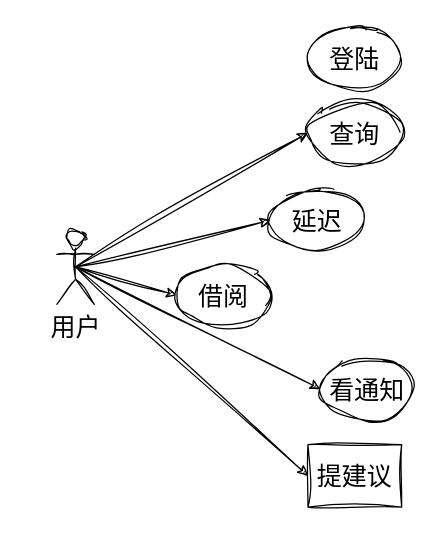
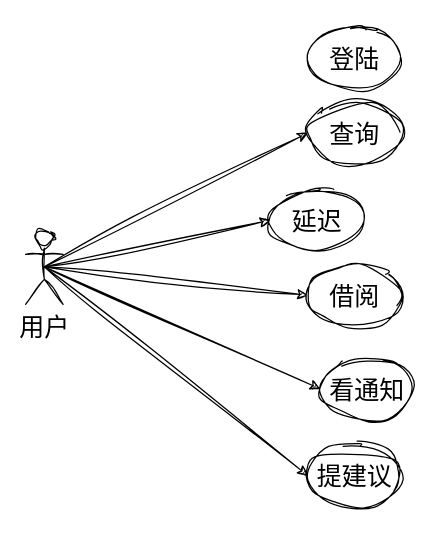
  <mxCell id="0" />
  <mxCell id="1" parent="0" />
  <mxCell id="2" style="edgeStyle=none;shape=connector;rounded=0;sketch=1;hachureGap=4;jiggle=2;curveFitting=1;orthogonalLoop=1;jettySize=auto;html=1;exitX=0.5;exitY=0.5;exitDx=0;exitDy=0;exitPerimeter=0;entryX=0;entryY=0.5;entryDx=0;entryDy=0;labelBackgroundColor=default;strokeColor=default;align=center;verticalAlign=middle;fontFamily=Architects Daughter;fontSource=https%3A%2F%2Ffonts.googleapis.com%2Fcss%3Ffamily%3DArchitects%2BDaughter;fontSize=16;fontColor=default;endArrow=classic;" edge="1" parent="1" source="7" target="9"><mxGeometry relative="1" as="geometry" /></mxCell>
  <mxCell id="3" style="edgeStyle=none;shape=connector;rounded=0;sketch=1;hachureGap=4;jiggle=2;curveFitting=1;orthogonalLoop=1;jettySize=auto;html=1;exitX=0.5;exitY=0.5;exitDx=0;exitDy=0;exitPerimeter=0;entryX=0;entryY=0.5;entryDx=0;entryDy=0;labelBackgroundColor=default;strokeColor=default;align=center;verticalAlign=middle;fontFamily=Architects Daughter;fontSource=https%3A%2F%2Ffonts.googleapis.com%2Fcss%3Ffamily%3DArchitects%2BDaughter;fontSize=16;fontColor=default;endArrow=classic;" edge="1" parent="1" source="7" target="10"><mxGeometry relative="1" as="geometry" /></mxCell>
  <mxCell id="4" style="edgeStyle=none;shape=connector;rounded=0;sketch=1;hachureGap=4;jiggle=2;curveFitting=1;orthogonalLoop=1;jettySize=auto;html=1;exitX=0.5;exitY=0.5;exitDx=0;exitDy=0;exitPerimeter=0;entryX=0;entryY=0.5;entryDx=0;entryDy=0;labelBackgroundColor=default;strokeColor=default;align=center;verticalAlign=middle;fontFamily=Architects Daughter;fontSource=https%3A%2F%2Ffonts.googleapis.com%2Fcss%3Ffamily%3DArchitects%2BDaughter;fontSize=16;fontColor=default;endArrow=classic;" edge="1" parent="1" source="7" target="11"><mxGeometry relative="1" as="geometry" /></mxCell>
  <mxCell id="5" style="edgeStyle=none;shape=connector;rounded=0;sketch=1;hachureGap=4;jiggle=2;curveFitting=1;orthogonalLoop=1;jettySize=auto;html=1;exitX=0.5;exitY=0.5;exitDx=0;exitDy=0;exitPerimeter=0;entryX=0;entryY=0.5;entryDx=0;entryDy=0;labelBackgroundColor=default;strokeColor=default;align=center;verticalAlign=middle;fontFamily=Architects Daughter;fontSource=https%3A%2F%2Ffonts.googleapis.com%2Fcss%3Ffamily%3DArchitects%2BDaughter;fontSize=16;fontColor=default;endArrow=classic;" edge="1" parent="1" source="7" target="12"><mxGeometry relative="1" as="geometry" /></mxCell>
  <mxCell id="6" style="edgeStyle=none;shape=connector;rounded=0;sketch=1;hachureGap=4;jiggle=2;curveFitting=1;orthogonalLoop=1;jettySize=auto;html=1;exitX=0.5;exitY=0.5;exitDx=0;exitDy=0;exitPerimeter=0;entryX=0;entryY=0.5;entryDx=0;entryDy=0;labelBackgroundColor=default;strokeColor=default;align=center;verticalAlign=middle;fontFamily=Architects Daughter;fontSource=https%3A%2F%2Ffonts.googleapis.com%2Fcss%3Ffamily%3DArchitects%2BDaughter;fontSize=16;fontColor=default;endArrow=classic;" edge="1" parent="1" source="7" target="13"><mxGeometry relative="1" as="geometry" /></mxCell>
- <mxCell id="7" value="用户" style="shape=umlActor;verticalLabelPosition=bottom;verticalAlign=top;html=1;outlineConnect=0;sketch=1;hachureGap=4;jiggle=2;curveFitting=1;fontFamily=Architects Daughter;fontSource=https%3A%2F%2Ffonts.googleapis.com%2Fcss%3Ffamily%3DArchitects%2BDaughter;fontSize=20;" vertex="1" parent="1"><mxGeometry x="45" y="183" width="30" height="60" as="geometry" /></mxCell>
+ <mxCell id="7" value="用户" style="shape=umlActor;verticalLabelPosition=bottom;verticalAlign=top;html=1;outlineConnect=0;sketch=1;hachureGap=4;jiggle=2;curveFitting=1;fontFamily=Architects Daughter;fontSource=https%3A%2F%2Ffonts.googleapis.com%2Fcss%3Ffamily%3DArchitects%2BDaughter;fontSize=20;" vertex="1" parent="1"><mxGeometry x="20" y="183" width="30" height="60" as="geometry" /></mxCell>
  <mxCell id="8" value="登陆" style="ellipse;whiteSpace=wrap;html=1;sketch=1;hachureGap=4;jiggle=2;curveFitting=1;fontFamily=Architects Daughter;fontSource=https%3A%2F%2Ffonts.googleapis.com%2Fcss%3Ffamily%3DArchitects%2BDaughter;fontSize=20;" vertex="1" parent="1"><mxGeometry x="246" y="20.75" width="75" height="50" as="geometry" /></mxCell>
  <mxCell id="9" value="查询" style="ellipse;whiteSpace=wrap;html=1;sketch=1;hachureGap=4;jiggle=2;curveFitting=1;fontFamily=Architects Daughter;fontSource=https%3A%2F%2Ffonts.googleapis.com%2Fcss%3Ffamily%3DArchitects%2BDaughter;fontSize=20;" vertex="1" parent="1"><mxGeometry x="246" y="80.75" width="75" height="50" as="geometry" /></mxCell>
  <mxCell id="10" value="延迟" style="ellipse;whiteSpace=wrap;html=1;sketch=1;hachureGap=4;jiggle=2;curveFitting=1;fontFamily=Architects Daughter;fontSource=https%3A%2F%2Ffonts.googleapis.com%2Fcss%3Ffamily%3DArchitects%2BDaughter;fontSize=20;" vertex="1" parent="1"><mxGeometry x="216" y="150.75" width="75" height="50" as="geometry" /></mxCell>
- <mxCell id="11" value="借阅" style="ellipse;whiteSpace=wrap;html=1;sketch=1;hachureGap=4;jiggle=2;curveFitting=1;fontFamily=Architects Daughter;fontSource=https%3A%2F%2Ffonts.googleapis.com%2Fcss%3Ffamily%3DArchitects%2BDaughter;fontSize=20;" vertex="1" parent="1"><mxGeometry x="141" y="210.75" width="75" height="50" as="geometry" /></mxCell>
+ <mxCell id="11" value="借阅" style="ellipse;whiteSpace=wrap;html=1;sketch=1;hachureGap=4;jiggle=2;curveFitting=1;fontFamily=Architects Daughter;fontSource=https%3A%2F%2Ffonts.googleapis.com%2Fcss%3Ffamily%3DArchitects%2BDaughter;fontSize=20;" vertex="1" parent="1"><mxGeometry x="246" y="210.75" width="75" height="50" as="geometry" /></mxCell>
  <mxCell id="12" value="看通知" style="ellipse;whiteSpace=wrap;html=1;sketch=1;hachureGap=4;jiggle=2;curveFitting=1;fontFamily=Architects Daughter;fontSource=https%3A%2F%2Ffonts.googleapis.com%2Fcss%3Ffamily%3DArchitects%2BDaughter;fontSize=20;" vertex="1" parent="1"><mxGeometry x="256" y="285.75" width="75" height="50" as="geometry" /></mxCell>
- <mxCell id="13" value="提建议" style="whiteSpace=wrap;html=1;sketch=1;hachureGap=4;jiggle=2;curveFitting=1;fontFamily=Architects Daughter;fontSource=https%3A%2F%2Ffonts.googleapis.com%2Fcss%3Ffamily%3DArchitects%2BDaughter;fontSize=20;rounded=0;" vertex="1" parent="1"><mxGeometry x="246" y="355.25" width="75" height="50" as="geometry" /></mxCell>
+ <mxCell id="13" value="提建议" style="ellipse;whiteSpace=wrap;html=1;sketch=1;hachureGap=4;jiggle=2;curveFitting=1;fontFamily=Architects Daughter;fontSource=https%3A%2F%2Ffonts.googleapis.com%2Fcss%3Ffamily%3DArchitects%2BDaughter;fontSize=20;" vertex="1" parent="1"><mxGeometry x="246" y="355.25" width="75" height="50" as="geometry" /></mxCell>
